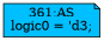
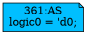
  strict digraph {
-   n1 [ast="<pyverilog.vparser.ast.Assign object at 0x7f030bfc8190>" def_var="['logic0']" fillcolor=deepskyblue label="361:AS\nlogic0 = 'd3;" statements="[]" style=filled typ=Assign use_var="[]" shape=note]
+   n1 [ast="<pyverilog.vparser.ast.Assign object at 0x7f030bfc8190>" def_var="['logic0']" fillcolor=deepskyblue label="361:AS\nlogic0 = 'd0;" statements="[]" style=filled typ=Assign use_var="[]" shape=note]
  }
